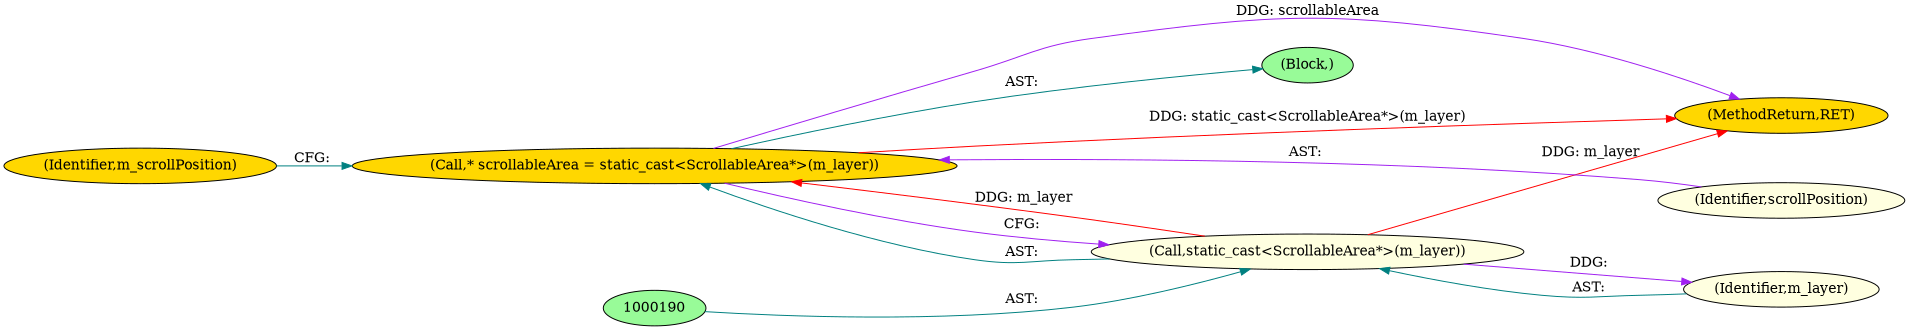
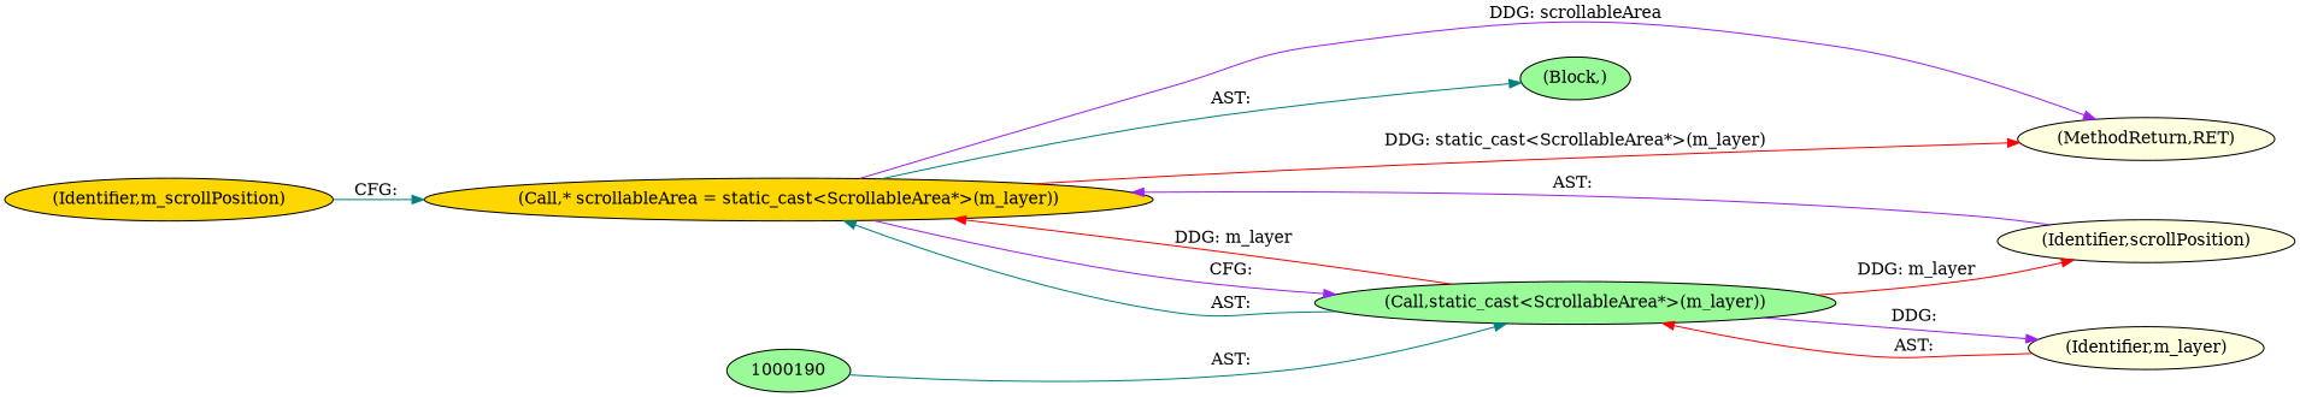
  digraph {
    rankdir=LR
    node [fillcolor=gold style=filled]
    edge [color=teal]
    n1 [label="(Call,* scrollableArea = static_cast<ScrollableArea*>(m_layer))"]
-   n2 [fillcolor=lightyellow label="(Call,static_cast<ScrollableArea*>(m_layer))"]
+   n2 [fillcolor=palegreen label="(Call,static_cast<ScrollableArea*>(m_layer))"]
    n3 [fillcolor=palegreen label="(Block,)"]
-   n4 [label="(MethodReturn,RET)"]
+   n4 [fillcolor=lightyellow label="(MethodReturn,RET)"]
    n5 [fillcolor=lightyellow label="(Identifier,m_layer)"]
    n6 [fillcolor=lightyellow label="(Identifier,scrollPosition)"]
    n7 [label="(Identifier,m_scrollPosition)"]
    1000190 [fillcolor=palegreen]
    n1 -> n2 [color=purple label="CFG: "]
    n1 -> n3 [label="AST: "]
    n1 -> n4 [color=purple label="DDG: scrollableArea"]
    n1 -> n4 [color=red label="DDG: static_cast<ScrollableArea*>(m_layer)"]
    n2 -> n1 [label="AST: "]
    n2 -> n1 [color=red label="DDG: m_layer"]
-   n2 -> n4 [color=red label="DDG: m_layer"]
+   n2 -> n6 [color=red label="DDG: m_layer"]
    n2 -> n5 [color=purple label="DDG: "]
-   n5 -> n2 [label="AST: "]
+   n5 -> n2 [color=red label="AST: "]
    n6 -> n1 [color=purple label="AST: "]
    n7 -> n1 [label="CFG: "]
    1000190 -> n2 [label="AST: "]
  }
